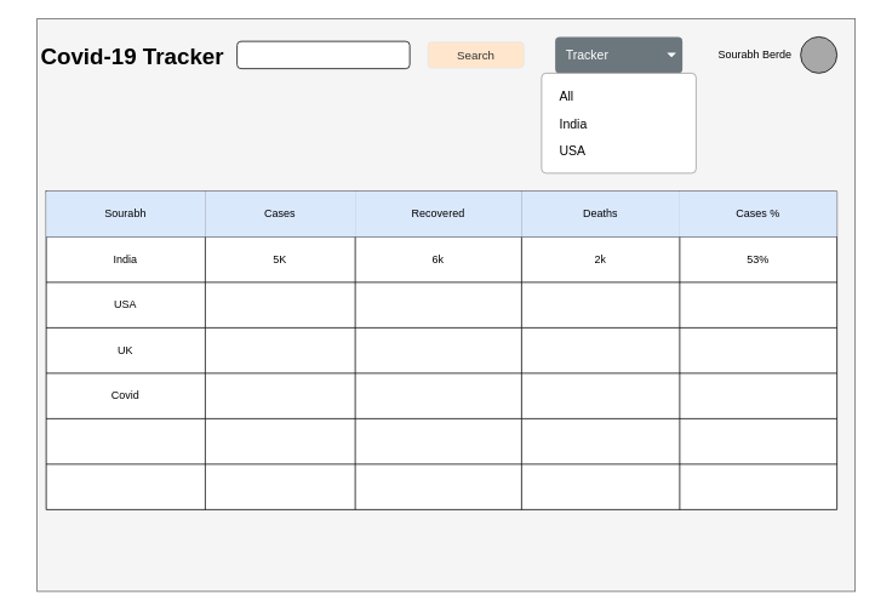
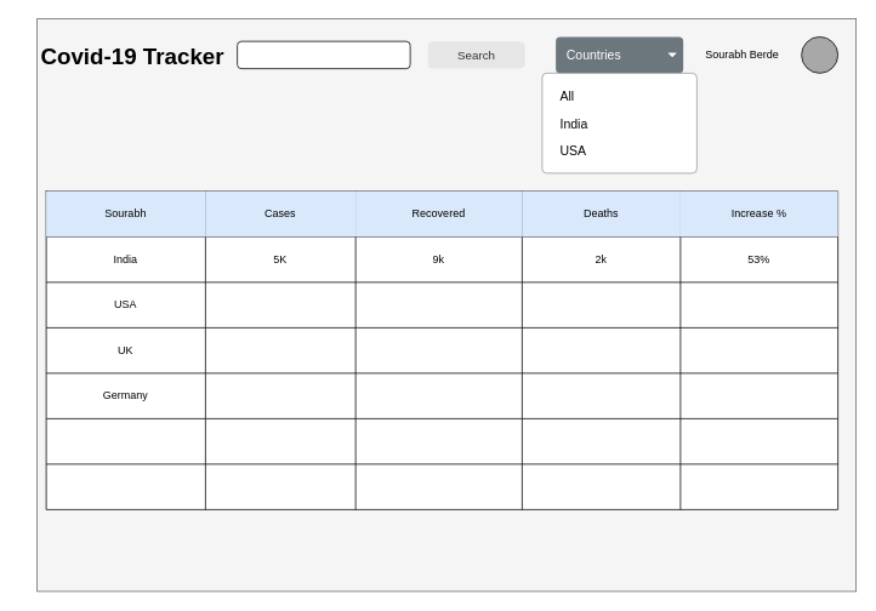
  <mxCell id="0" />
  <mxCell id="1" parent="0" />
  <mxCell id="2" value="" style="rounded=0;whiteSpace=wrap;html=1;fillColor=#f5f5f5;strokeColor=#666666;fontColor=#333333;" parent="1" vertex="1"><mxGeometry x="40" y="20" width="900" height="630" as="geometry" /></mxCell>
  <mxCell id="3" value="Covid-19 Tracker" style="text;html=1;strokeColor=none;fillColor=none;align=center;verticalAlign=middle;whiteSpace=wrap;rounded=0;fontSize=25;fontStyle=1" parent="1" vertex="1"><mxGeometry x="20" y="30" width="250" height="60" as="geometry" /></mxCell>
  <mxCell id="4" value="" style="rounded=1;whiteSpace=wrap;html=1;fontSize=25;" parent="1" vertex="1"><mxGeometry x="260" y="45" width="190" height="30" as="geometry" /></mxCell>
- <mxCell id="5" value="Search" style="rounded=1;html=1;shadow=0;dashed=0;whiteSpace=wrap;fontSize=13;fillColor=#ffe6cc;align=center;strokeColor=#E6E6E6;fontColor=#333333;" parent="1" vertex="1"><mxGeometry x="470" y="45.78" width="105.5" height="28.44" as="geometry" /></mxCell>
- <mxCell id="6" value="Tracker" style="html=1;shadow=0;dashed=0;shape=mxgraph.bootstrap.rrect;rSize=5;strokeColor=none;strokeWidth=1;fillColor=#6C767D;fontColor=#ffffff;whiteSpace=wrap;align=left;verticalAlign=middle;fontStyle=0;fontSize=14;spacingLeft=10;" parent="1" vertex="1"><mxGeometry x="610" y="40" width="140" height="40" as="geometry" /></mxCell>
+ <mxCell id="5" value="Search" style="rounded=1;html=1;shadow=0;dashed=0;whiteSpace=wrap;fontSize=13;fillColor=#E6E6E6;align=center;strokeColor=#E6E6E6;fontColor=#333333;" parent="1" vertex="1"><mxGeometry x="470" y="45.78" width="105.5" height="28.44" as="geometry" /></mxCell>
+ <mxCell id="6" value="Countries" style="html=1;shadow=0;dashed=0;shape=mxgraph.bootstrap.rrect;rSize=5;strokeColor=none;strokeWidth=1;fillColor=#6C767D;fontColor=#ffffff;whiteSpace=wrap;align=left;verticalAlign=middle;fontStyle=0;fontSize=14;spacingLeft=10;" parent="1" vertex="1"><mxGeometry x="610" y="40" width="140" height="40" as="geometry" /></mxCell>
  <mxCell id="7" value="" style="shape=triangle;direction=south;fillColor=#ffffff;strokeColor=none;perimeter=none;" parent="6" vertex="1"><mxGeometry x="1" y="0.5" width="10" height="5" relative="1" as="geometry"><mxPoint x="-17" y="-2.5" as="offset" /></mxGeometry></mxCell>
  <mxCell id="8" value="" style="html=1;shadow=0;dashed=0;shape=mxgraph.bootstrap.rrect;rSize=5;fillColor=#ffffff;strokeColor=#999999;fontSize=13;" parent="1" vertex="1"><mxGeometry x="595" y="80" width="170" height="110" as="geometry" /></mxCell>
  <mxCell id="9" value="All" style="fillColor=none;strokeColor=none;align=left;spacing=20;fontSize=14;" parent="8" vertex="1"><mxGeometry width="170" height="30" relative="1" as="geometry"><mxPoint y="10" as="offset" /></mxGeometry></mxCell>
  <mxCell id="10" value="India" style="fillColor=none;strokeColor=none;align=left;spacing=20;fontSize=14;" parent="8" vertex="1"><mxGeometry width="170" height="30" relative="1" as="geometry"><mxPoint y="40" as="offset" /></mxGeometry></mxCell>
  <mxCell id="11" value="USA" style="fillColor=none;strokeColor=none;align=left;spacing=20;fontSize=14;" parent="8" vertex="1"><mxGeometry width="170" height="30" relative="1" as="geometry"><mxPoint y="70" as="offset" /></mxGeometry></mxCell>
  <mxCell id="12" value="" style="shape=table;html=1;whiteSpace=wrap;startSize=0;container=1;collapsible=0;childLayout=tableLayout;" parent="1" vertex="1"><mxGeometry x="50" y="210" width="870" height="350" as="geometry" /></mxCell>
  <mxCell id="13" value="" style="shape=partialRectangle;html=1;whiteSpace=wrap;collapsible=0;dropTarget=0;pointerEvents=0;fillColor=none;top=0;left=0;bottom=0;right=0;points=[[0,0.5],[1,0.5]];portConstraint=eastwest;" parent="12" vertex="1"><mxGeometry width="870" height="50" as="geometry" /></mxCell>
  <mxCell id="14" value="Sourabh" style="shape=partialRectangle;html=1;whiteSpace=wrap;connectable=0;overflow=hidden;fillColor=#dae8fc;top=0;left=0;bottom=0;right=0;labelBackgroundColor=none;strokeColor=#6c8ebf;" parent="13" vertex="1"><mxGeometry width="175" height="50" as="geometry" /></mxCell>
  <mxCell id="15" value="Cases" style="shape=partialRectangle;html=1;whiteSpace=wrap;connectable=0;overflow=hidden;fillColor=#dae8fc;top=0;left=0;bottom=0;right=0;labelBackgroundColor=none;strokeColor=#6c8ebf;" parent="13" vertex="1"><mxGeometry x="175" width="165" height="50" as="geometry" /></mxCell>
  <mxCell id="16" value="Recovered" style="shape=partialRectangle;html=1;whiteSpace=wrap;connectable=0;overflow=hidden;fillColor=#dae8fc;top=0;left=0;bottom=0;right=0;labelBackgroundColor=none;strokeColor=#6c8ebf;" parent="13" vertex="1"><mxGeometry x="340" width="183" height="50" as="geometry" /></mxCell>
  <mxCell id="17" value="Deaths" style="shape=partialRectangle;html=1;whiteSpace=wrap;connectable=0;overflow=hidden;fillColor=#dae8fc;top=0;left=0;bottom=0;right=0;labelBackgroundColor=none;strokeColor=#6c8ebf;" parent="13" vertex="1"><mxGeometry x="523" width="174" height="50" as="geometry" /></mxCell>
- <mxCell id="18" value="Cases %" style="shape=partialRectangle;html=1;whiteSpace=wrap;connectable=0;overflow=hidden;fillColor=#dae8fc;top=0;left=0;bottom=0;right=0;labelBackgroundColor=none;strokeColor=#6c8ebf;" parent="13" vertex="1"><mxGeometry x="697" width="173" height="50" as="geometry" /></mxCell>
+ <mxCell id="18" value="Increase %" style="shape=partialRectangle;html=1;whiteSpace=wrap;connectable=0;overflow=hidden;fillColor=#dae8fc;top=0;left=0;bottom=0;right=0;labelBackgroundColor=none;strokeColor=#6c8ebf;" parent="13" vertex="1"><mxGeometry x="697" width="173" height="50" as="geometry" /></mxCell>
  <mxCell id="19" style="shape=partialRectangle;html=1;whiteSpace=wrap;collapsible=0;dropTarget=0;pointerEvents=0;fillColor=none;top=0;left=0;bottom=0;right=0;points=[[0,0.5],[1,0.5]];portConstraint=eastwest;" parent="12" vertex="1"><mxGeometry y="50" width="870" height="50" as="geometry" /></mxCell>
  <mxCell id="20" value="India" style="shape=partialRectangle;html=1;whiteSpace=wrap;connectable=0;overflow=hidden;fillColor=none;top=0;left=0;bottom=0;right=0;" parent="19" vertex="1"><mxGeometry width="175" height="50" as="geometry" /></mxCell>
  <mxCell id="21" value="5K" style="shape=partialRectangle;html=1;whiteSpace=wrap;connectable=0;overflow=hidden;fillColor=none;top=0;left=0;bottom=0;right=0;" parent="19" vertex="1"><mxGeometry x="175" width="165" height="50" as="geometry" /></mxCell>
- <mxCell id="22" value="6k" style="shape=partialRectangle;html=1;whiteSpace=wrap;connectable=0;overflow=hidden;fillColor=none;top=0;left=0;bottom=0;right=0;" parent="19" vertex="1"><mxGeometry x="340" width="183" height="50" as="geometry" /></mxCell>
+ <mxCell id="22" value="9k" style="shape=partialRectangle;html=1;whiteSpace=wrap;connectable=0;overflow=hidden;fillColor=none;top=0;left=0;bottom=0;right=0;" parent="19" vertex="1"><mxGeometry x="340" width="183" height="50" as="geometry" /></mxCell>
  <mxCell id="23" value="2k" style="shape=partialRectangle;html=1;whiteSpace=wrap;connectable=0;overflow=hidden;fillColor=none;top=0;left=0;bottom=0;right=0;" parent="19" vertex="1"><mxGeometry x="523" width="174" height="50" as="geometry" /></mxCell>
  <mxCell id="24" value="53%" style="shape=partialRectangle;html=1;whiteSpace=wrap;connectable=0;overflow=hidden;fillColor=none;top=0;left=0;bottom=0;right=0;" parent="19" vertex="1"><mxGeometry x="697" width="173" height="50" as="geometry" /></mxCell>
  <mxCell id="25" value="" style="shape=partialRectangle;html=1;whiteSpace=wrap;collapsible=0;dropTarget=0;pointerEvents=0;fillColor=none;top=0;left=0;bottom=0;right=0;points=[[0,0.5],[1,0.5]];portConstraint=eastwest;" parent="12" vertex="1"><mxGeometry y="100" width="870" height="50" as="geometry" /></mxCell>
  <mxCell id="26" value="USA" style="shape=partialRectangle;html=1;whiteSpace=wrap;connectable=0;overflow=hidden;fillColor=none;top=0;left=0;bottom=0;right=0;" parent="25" vertex="1"><mxGeometry width="175" height="50" as="geometry" /></mxCell>
  <mxCell id="27" value="" style="shape=partialRectangle;html=1;whiteSpace=wrap;connectable=0;overflow=hidden;fillColor=none;top=0;left=0;bottom=0;right=0;" parent="25" vertex="1"><mxGeometry x="175" width="165" height="50" as="geometry" /></mxCell>
  <mxCell id="28" value="" style="shape=partialRectangle;html=1;whiteSpace=wrap;connectable=0;overflow=hidden;fillColor=none;top=0;left=0;bottom=0;right=0;" parent="25" vertex="1"><mxGeometry x="340" width="183" height="50" as="geometry" /></mxCell>
  <mxCell id="29" style="shape=partialRectangle;html=1;whiteSpace=wrap;connectable=0;overflow=hidden;fillColor=none;top=0;left=0;bottom=0;right=0;" parent="25" vertex="1"><mxGeometry x="523" width="174" height="50" as="geometry" /></mxCell>
  <mxCell id="30" value="" style="shape=partialRectangle;html=1;whiteSpace=wrap;connectable=0;overflow=hidden;fillColor=none;top=0;left=0;bottom=0;right=0;" parent="25" vertex="1"><mxGeometry x="697" width="173" height="50" as="geometry" /></mxCell>
  <mxCell id="31" value="" style="shape=partialRectangle;html=1;whiteSpace=wrap;collapsible=0;dropTarget=0;pointerEvents=0;fillColor=none;top=0;left=0;bottom=0;right=0;points=[[0,0.5],[1,0.5]];portConstraint=eastwest;" parent="12" vertex="1"><mxGeometry y="150" width="870" height="50" as="geometry" /></mxCell>
  <mxCell id="32" value="UK" style="shape=partialRectangle;html=1;whiteSpace=wrap;connectable=0;overflow=hidden;fillColor=none;top=0;left=0;bottom=0;right=0;" parent="31" vertex="1"><mxGeometry width="175" height="50" as="geometry" /></mxCell>
  <mxCell id="33" value="" style="shape=partialRectangle;html=1;whiteSpace=wrap;connectable=0;overflow=hidden;fillColor=none;top=0;left=0;bottom=0;right=0;" parent="31" vertex="1"><mxGeometry x="175" width="165" height="50" as="geometry" /></mxCell>
  <mxCell id="34" value="" style="shape=partialRectangle;html=1;whiteSpace=wrap;connectable=0;overflow=hidden;fillColor=none;top=0;left=0;bottom=0;right=0;" parent="31" vertex="1"><mxGeometry x="340" width="183" height="50" as="geometry" /></mxCell>
  <mxCell id="35" style="shape=partialRectangle;html=1;whiteSpace=wrap;connectable=0;overflow=hidden;fillColor=none;top=0;left=0;bottom=0;right=0;" parent="31" vertex="1"><mxGeometry x="523" width="174" height="50" as="geometry" /></mxCell>
  <mxCell id="36" value="" style="shape=partialRectangle;html=1;whiteSpace=wrap;connectable=0;overflow=hidden;fillColor=none;top=0;left=0;bottom=0;right=0;" parent="31" vertex="1"><mxGeometry x="697" width="173" height="50" as="geometry" /></mxCell>
  <mxCell id="37" style="shape=partialRectangle;html=1;whiteSpace=wrap;collapsible=0;dropTarget=0;pointerEvents=0;fillColor=none;top=0;left=0;bottom=0;right=0;points=[[0,0.5],[1,0.5]];portConstraint=eastwest;" parent="12" vertex="1"><mxGeometry y="200" width="870" height="50" as="geometry" /></mxCell>
- <mxCell id="38" value="Covid" style="shape=partialRectangle;html=1;whiteSpace=wrap;connectable=0;overflow=hidden;fillColor=none;top=0;left=0;bottom=0;right=0;" parent="37" vertex="1"><mxGeometry width="175" height="50" as="geometry" /></mxCell>
+ <mxCell id="38" value="Germany" style="shape=partialRectangle;html=1;whiteSpace=wrap;connectable=0;overflow=hidden;fillColor=none;top=0;left=0;bottom=0;right=0;" parent="37" vertex="1"><mxGeometry width="175" height="50" as="geometry" /></mxCell>
  <mxCell id="39" style="shape=partialRectangle;html=1;whiteSpace=wrap;connectable=0;overflow=hidden;fillColor=none;top=0;left=0;bottom=0;right=0;" parent="37" vertex="1"><mxGeometry x="175" width="165" height="50" as="geometry" /></mxCell>
  <mxCell id="40" style="shape=partialRectangle;html=1;whiteSpace=wrap;connectable=0;overflow=hidden;fillColor=none;top=0;left=0;bottom=0;right=0;" parent="37" vertex="1"><mxGeometry x="340" width="183" height="50" as="geometry" /></mxCell>
  <mxCell id="41" style="shape=partialRectangle;html=1;whiteSpace=wrap;connectable=0;overflow=hidden;fillColor=none;top=0;left=0;bottom=0;right=0;" parent="37" vertex="1"><mxGeometry x="523" width="174" height="50" as="geometry" /></mxCell>
  <mxCell id="42" style="shape=partialRectangle;html=1;whiteSpace=wrap;connectable=0;overflow=hidden;fillColor=none;top=0;left=0;bottom=0;right=0;" parent="37" vertex="1"><mxGeometry x="697" width="173" height="50" as="geometry" /></mxCell>
  <mxCell id="43" style="shape=partialRectangle;html=1;whiteSpace=wrap;collapsible=0;dropTarget=0;pointerEvents=0;fillColor=none;top=0;left=0;bottom=0;right=0;points=[[0,0.5],[1,0.5]];portConstraint=eastwest;" parent="12" vertex="1"><mxGeometry y="250" width="870" height="50" as="geometry" /></mxCell>
  <mxCell id="44" style="shape=partialRectangle;html=1;whiteSpace=wrap;connectable=0;overflow=hidden;fillColor=none;top=0;left=0;bottom=0;right=0;" parent="43" vertex="1"><mxGeometry width="175" height="50" as="geometry" /></mxCell>
  <mxCell id="45" style="shape=partialRectangle;html=1;whiteSpace=wrap;connectable=0;overflow=hidden;fillColor=none;top=0;left=0;bottom=0;right=0;" parent="43" vertex="1"><mxGeometry x="175" width="165" height="50" as="geometry" /></mxCell>
  <mxCell id="46" style="shape=partialRectangle;html=1;whiteSpace=wrap;connectable=0;overflow=hidden;fillColor=none;top=0;left=0;bottom=0;right=0;" parent="43" vertex="1"><mxGeometry x="340" width="183" height="50" as="geometry" /></mxCell>
  <mxCell id="47" style="shape=partialRectangle;html=1;whiteSpace=wrap;connectable=0;overflow=hidden;fillColor=none;top=0;left=0;bottom=0;right=0;" parent="43" vertex="1"><mxGeometry x="523" width="174" height="50" as="geometry" /></mxCell>
  <mxCell id="48" style="shape=partialRectangle;html=1;whiteSpace=wrap;connectable=0;overflow=hidden;fillColor=none;top=0;left=0;bottom=0;right=0;" parent="43" vertex="1"><mxGeometry x="697" width="173" height="50" as="geometry" /></mxCell>
  <mxCell id="49" style="shape=partialRectangle;html=1;whiteSpace=wrap;collapsible=0;dropTarget=0;pointerEvents=0;fillColor=none;top=0;left=0;bottom=0;right=0;points=[[0,0.5],[1,0.5]];portConstraint=eastwest;" parent="12" vertex="1"><mxGeometry y="300" width="870" height="50" as="geometry" /></mxCell>
  <mxCell id="50" style="shape=partialRectangle;html=1;whiteSpace=wrap;connectable=0;overflow=hidden;fillColor=none;top=0;left=0;bottom=0;right=0;" parent="49" vertex="1"><mxGeometry width="175" height="50" as="geometry" /></mxCell>
  <mxCell id="51" style="shape=partialRectangle;html=1;whiteSpace=wrap;connectable=0;overflow=hidden;fillColor=none;top=0;left=0;bottom=0;right=0;" parent="49" vertex="1"><mxGeometry x="175" width="165" height="50" as="geometry" /></mxCell>
  <mxCell id="52" style="shape=partialRectangle;html=1;whiteSpace=wrap;connectable=0;overflow=hidden;fillColor=none;top=0;left=0;bottom=0;right=0;" parent="49" vertex="1"><mxGeometry x="340" width="183" height="50" as="geometry" /></mxCell>
  <mxCell id="53" style="shape=partialRectangle;html=1;whiteSpace=wrap;connectable=0;overflow=hidden;fillColor=none;top=0;left=0;bottom=0;right=0;" parent="49" vertex="1"><mxGeometry x="523" width="174" height="50" as="geometry" /></mxCell>
  <mxCell id="54" style="shape=partialRectangle;html=1;whiteSpace=wrap;connectable=0;overflow=hidden;fillColor=none;top=0;left=0;bottom=0;right=0;" parent="49" vertex="1"><mxGeometry x="697" width="173" height="50" as="geometry" /></mxCell>
  <mxCell id="55" value="" style="ellipse;whiteSpace=wrap;html=1;aspect=fixed;fillColor=#A8A8A8;" vertex="1" parent="1"><mxGeometry x="880" y="40" width="40" height="40" as="geometry" /></mxCell>
- <mxCell id="56" value="Sourabh Berde" style="text;html=1;strokeColor=none;fillColor=none;align=center;verticalAlign=middle;whiteSpace=wrap;rounded=0;" vertex="1" parent="1"><mxGeometry x="780" y="50" width="100" height="20" as="geometry" /></mxCell>
+ <mxCell id="56" value="Sourabh Berde" style="text;html=1;strokeColor=none;fillColor=none;align=center;verticalAlign=middle;whiteSpace=wrap;rounded=0;" vertex="1" parent="1"><mxGeometry x="765" y="50" width="100" height="20" as="geometry" /></mxCell>
